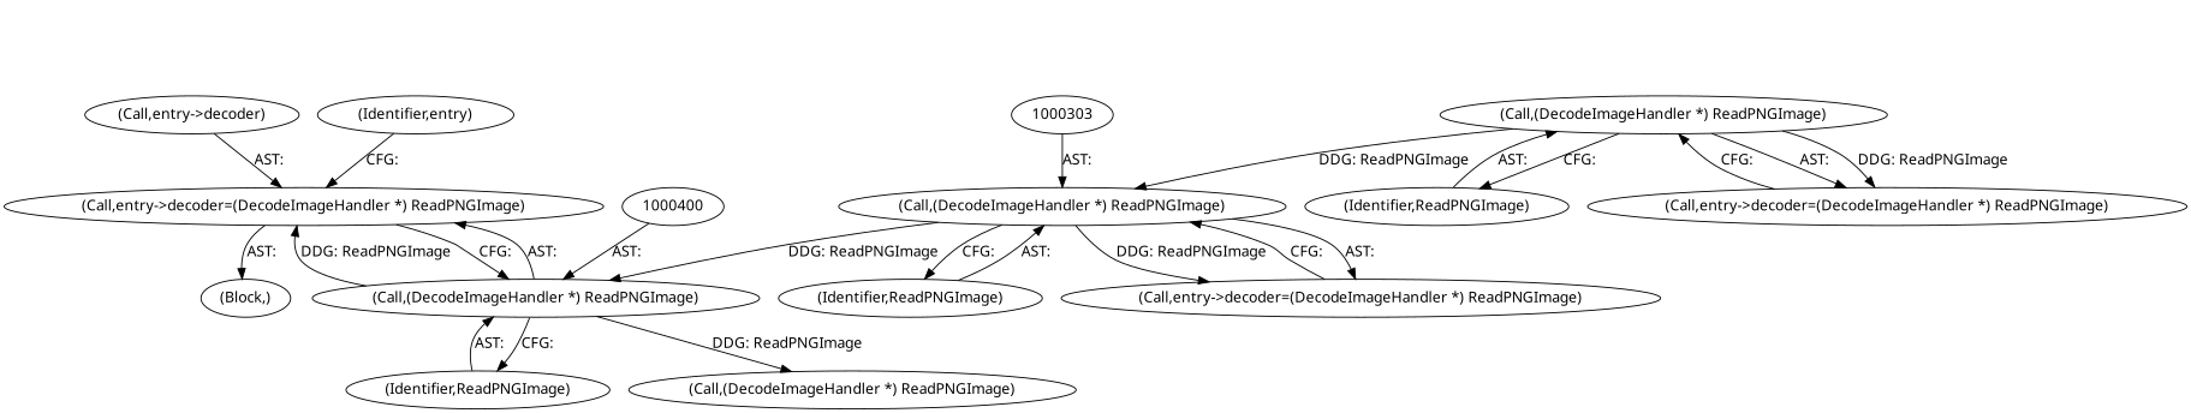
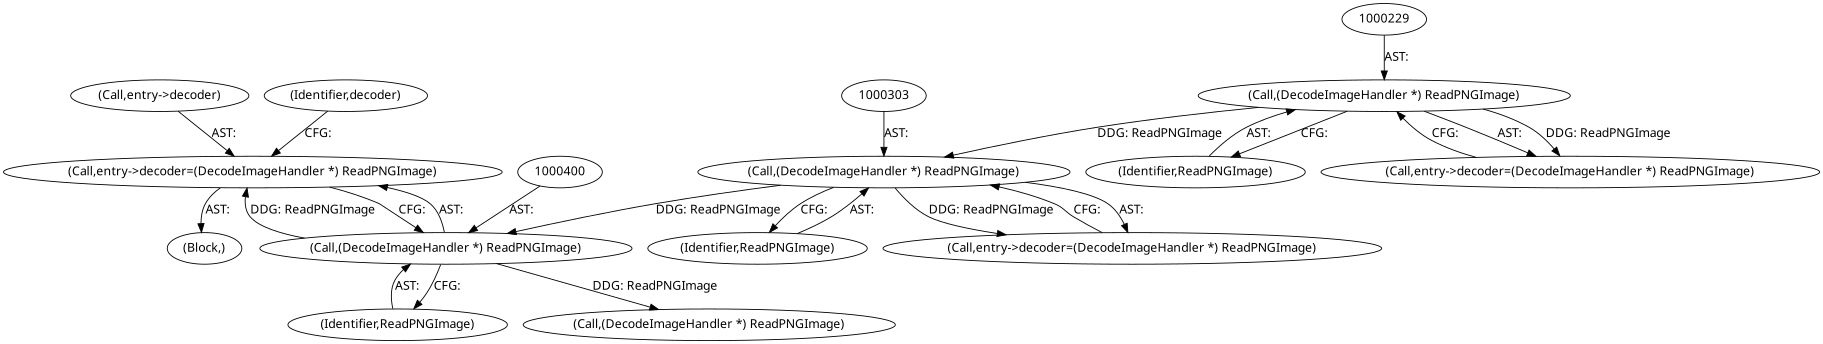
  digraph {
    fontname="Noto Sans"
    node [fontname="Noto Sans"]
    edge [fontname="Noto Sans"]
    n1 [label="(Call,entry->decoder=(DecodeImageHandler *) ReadPNGImage)"]
    n2 [label="(Call,(DecodeImageHandler *) ReadPNGImage)"]
    n3 [label="(Block,)"]
    n4 [label="(Identifier,ReadPNGImage)"]
    n5 [label="(Call,(DecodeImageHandler *) ReadPNGImage)"]
    n6 [label="(Call,(DecodeImageHandler *) ReadPNGImage)"]
    n7 [label="(Call,entry->decoder=(DecodeImageHandler *) ReadPNGImage)"]
    n8 [label="(Identifier,ReadPNGImage)"]
    n9 [label="(Call,(DecodeImageHandler *) ReadPNGImage)"]
    n10 [label="(Identifier,ReadPNGImage)"]
    n11 [label="(Call,entry->decoder=(DecodeImageHandler *) ReadPNGImage)"]
-   n12 [label="(Identifier,entry)"]
+   n12 [label="(Identifier,decoder)"]
    n13 [label="(Call,entry->decoder)"]
    n14 [label=1000400]
    1000303
+   1000229
    n1 -> n2 [label="CFG: "]
    n1 -> n3 [label="AST: "]
    n2 -> n1 [label="AST: "]
    n2 -> n1 [label="DDG: ReadPNGImage"]
    n2 -> n4 [label="CFG: "]
    n2 -> n5 [label="DDG: ReadPNGImage"]
    n4 -> n2 [label="AST: "]
    n6 -> n2 [label="DDG: ReadPNGImage"]
    n6 -> n7 [label="AST: "]
    n6 -> n7 [label="DDG: ReadPNGImage"]
    n6 -> n8 [label="CFG: "]
    n7 -> n6 [label="CFG: "]
    n8 -> n6 [label="AST: "]
    n9 -> n6 [label="DDG: ReadPNGImage"]
    n9 -> n10 [label="CFG: "]
    n9 -> n11 [label="AST: "]
    n9 -> n11 [label="DDG: ReadPNGImage"]
    n10 -> n9 [label="AST: "]
    n11 -> n9 [label="CFG: "]
    n12 -> n1 [label="CFG: "]
    n13 -> n1 [label="AST: "]
    n14 -> n2 [label="AST: "]
    1000303 -> n6 [label="AST: "]
+   1000229 -> n9 [label="AST: "]
  }
